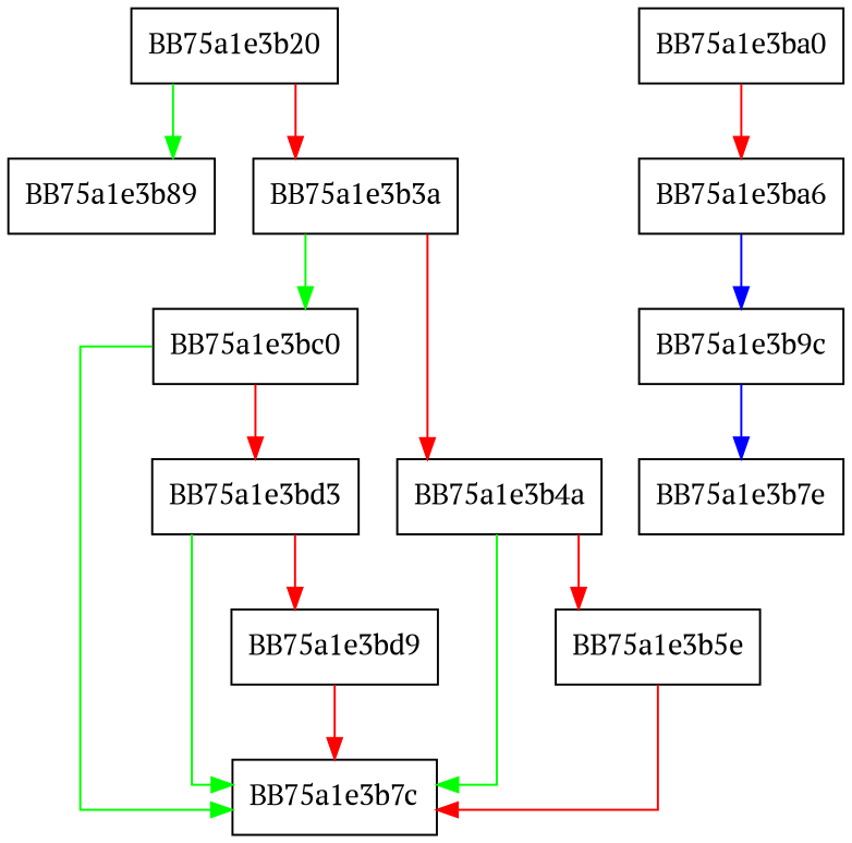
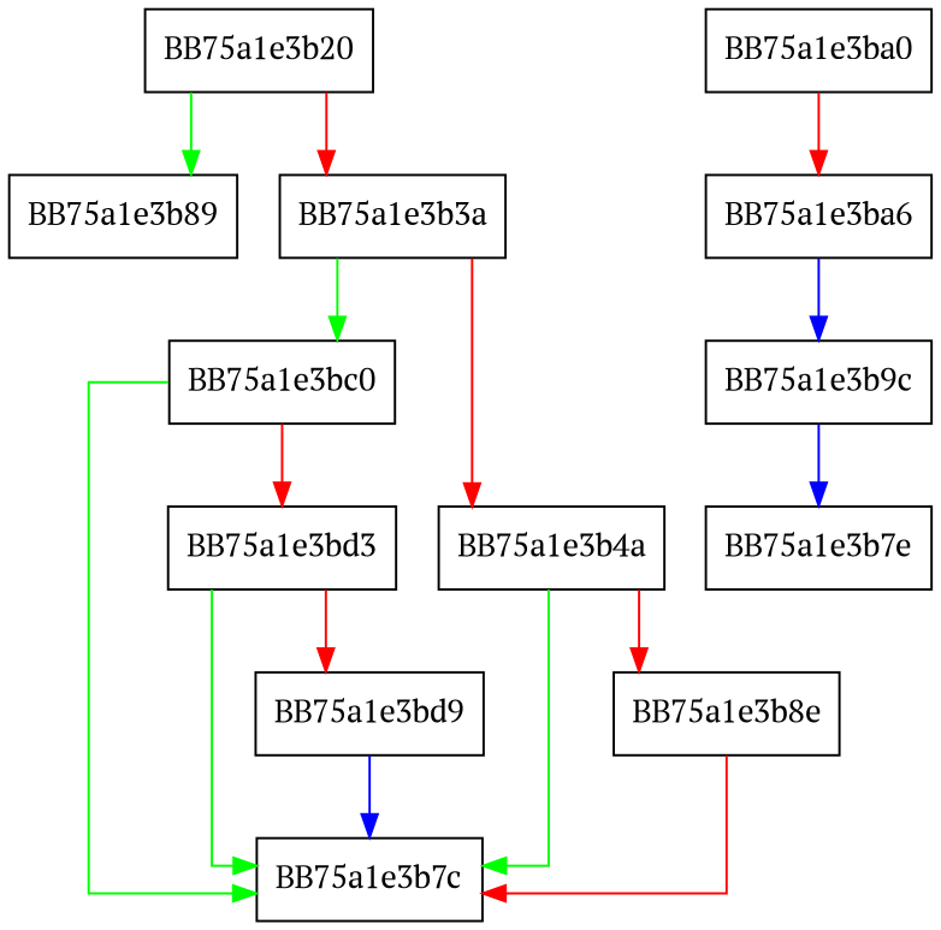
  digraph {
    fontname="PT Serif"
    splines=ortho
    node [fontname="PT Serif" shape=box]
    edge [color=red fontname="PT Serif"]
    BB75a1e3b20
    BB75a1e3b89
    BB75a1e3b3a
    BB75a1e3bc0
    BB75a1e3b4a
    BB75a1e3ba0
    BB75a1e3ba6
    BB75a1e3b9c
    BB75a1e3b7e
    BB75a1e3b7c
    BB75a1e3bd3
-   BB75a1e3b5e
+   BB75a1e3b5e [label=BB75a1e3b8e]
    BB75a1e3bd9
    BB75a1e3b20 -> BB75a1e3b89 [color=green]
    BB75a1e3b20 -> BB75a1e3b3a
    BB75a1e3b3a -> BB75a1e3bc0 [color=green]
    BB75a1e3b3a -> BB75a1e3b4a
    BB75a1e3bc0 -> BB75a1e3b7c [color=green]
    BB75a1e3bc0 -> BB75a1e3bd3
    BB75a1e3b4a -> BB75a1e3b7c [color=green]
    BB75a1e3b4a -> BB75a1e3b5e
    BB75a1e3ba0 -> BB75a1e3ba6
    BB75a1e3ba6 -> BB75a1e3b9c [color=blue]
    BB75a1e3b9c -> BB75a1e3b7e [color=blue]
    BB75a1e3bd3 -> BB75a1e3b7c [color=green]
    BB75a1e3bd3 -> BB75a1e3bd9
    BB75a1e3b5e -> BB75a1e3b7c
-   BB75a1e3bd9 -> BB75a1e3b7c
+   BB75a1e3bd9 -> BB75a1e3b7c [color=blue]
  }
